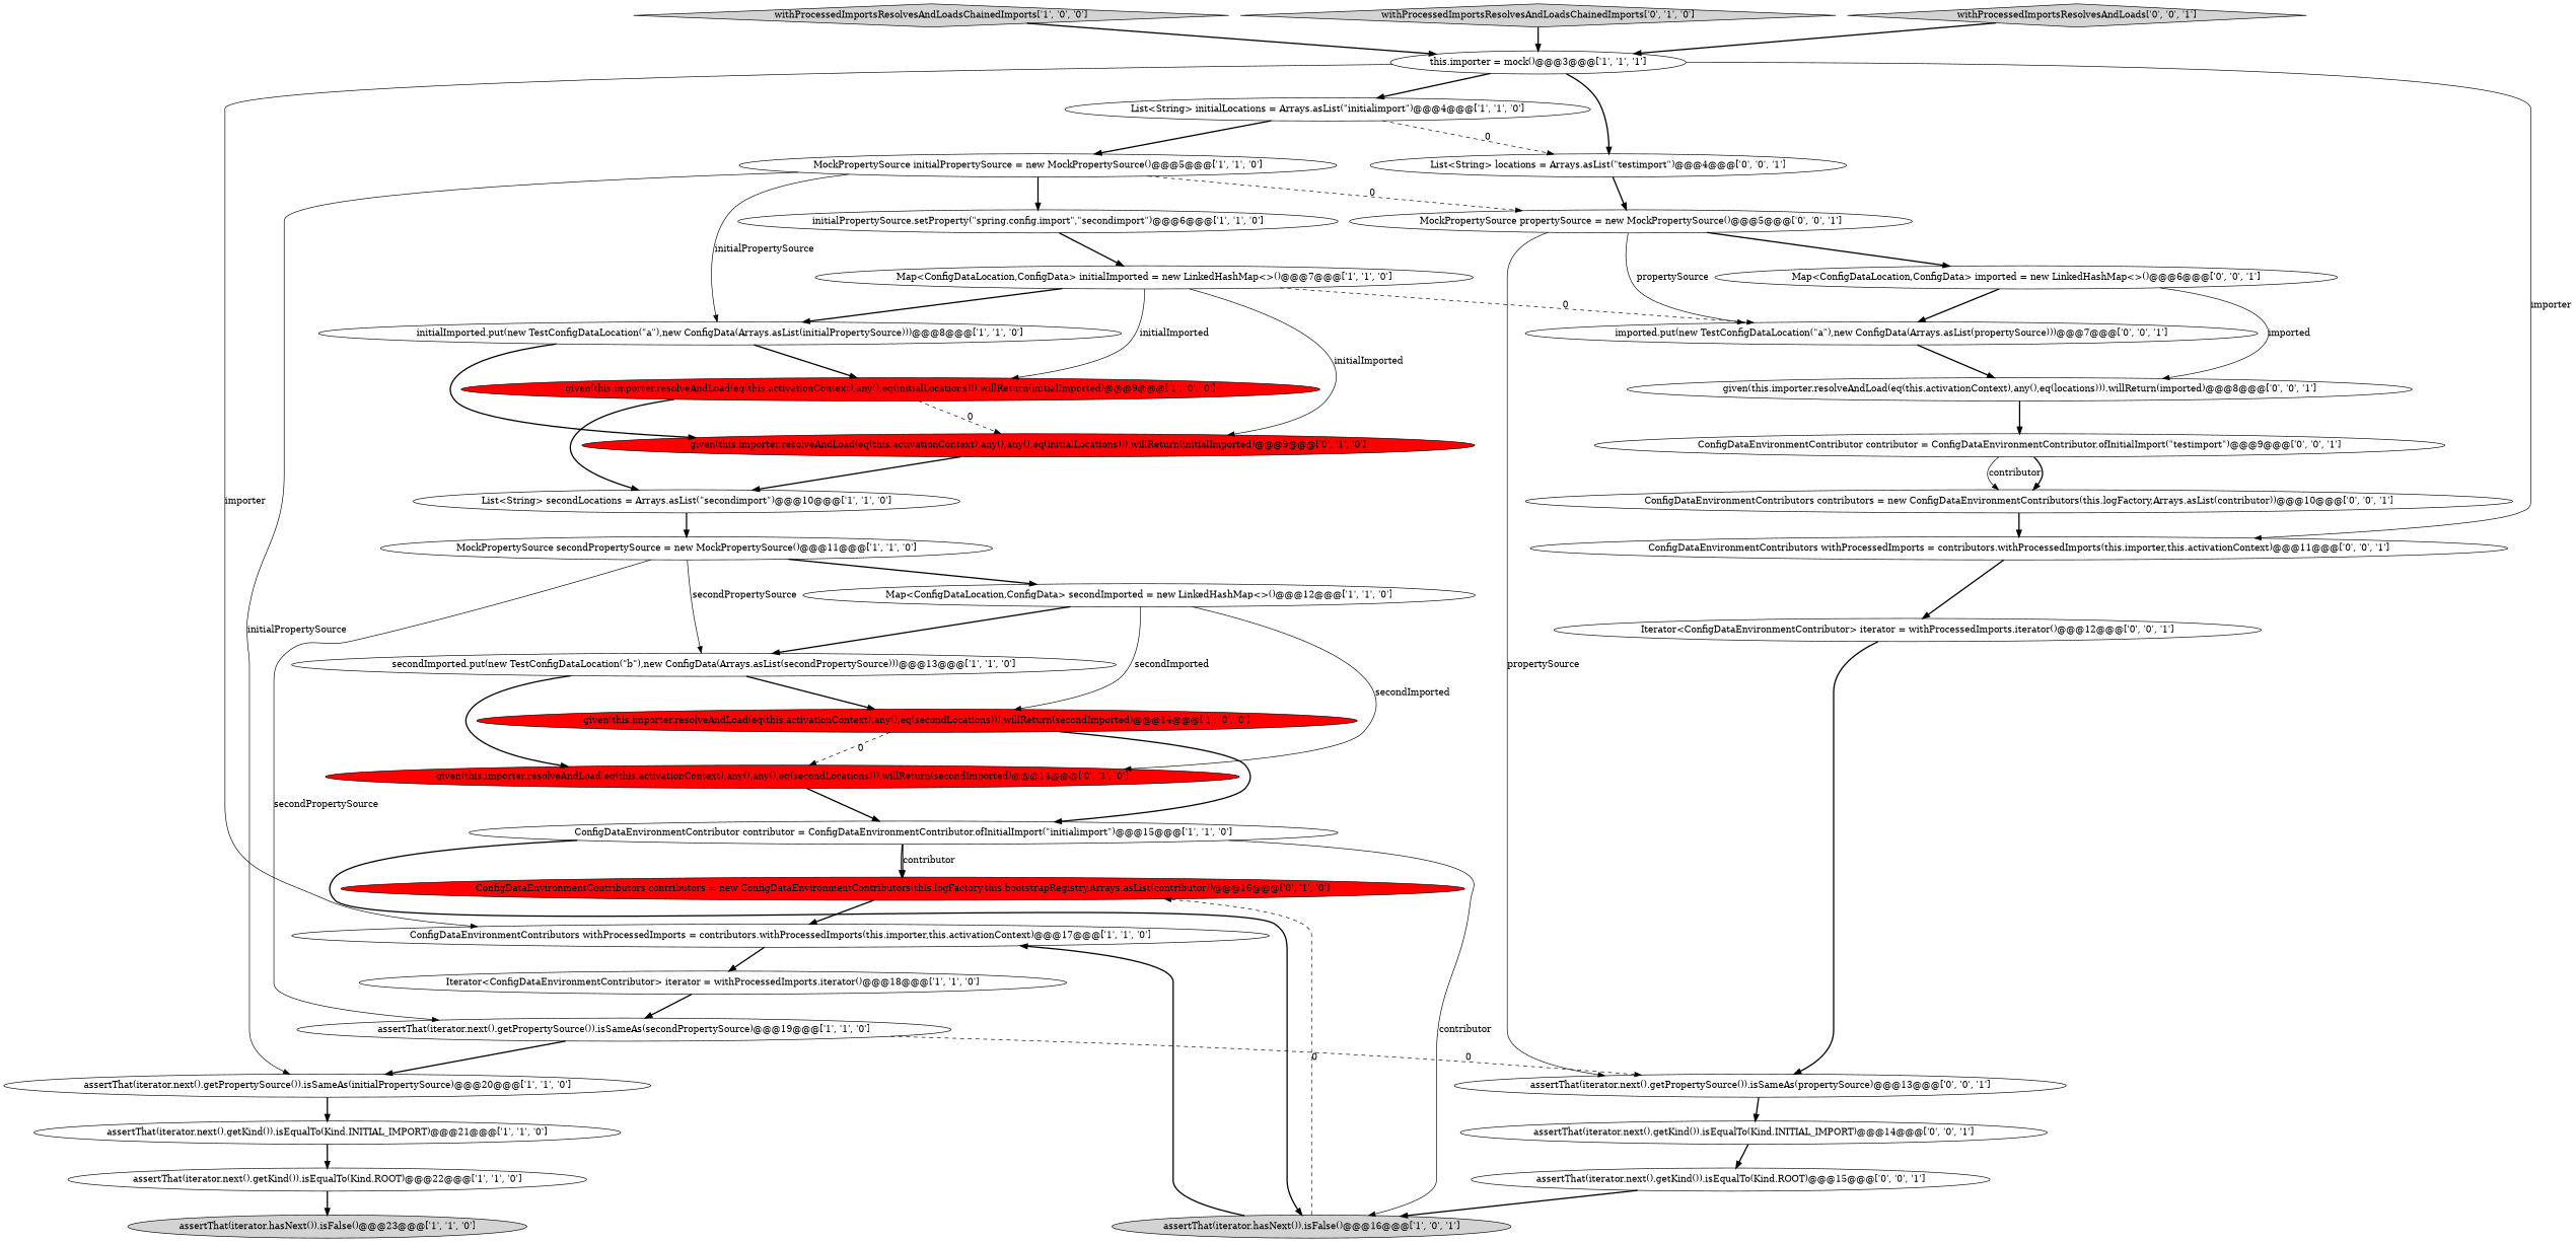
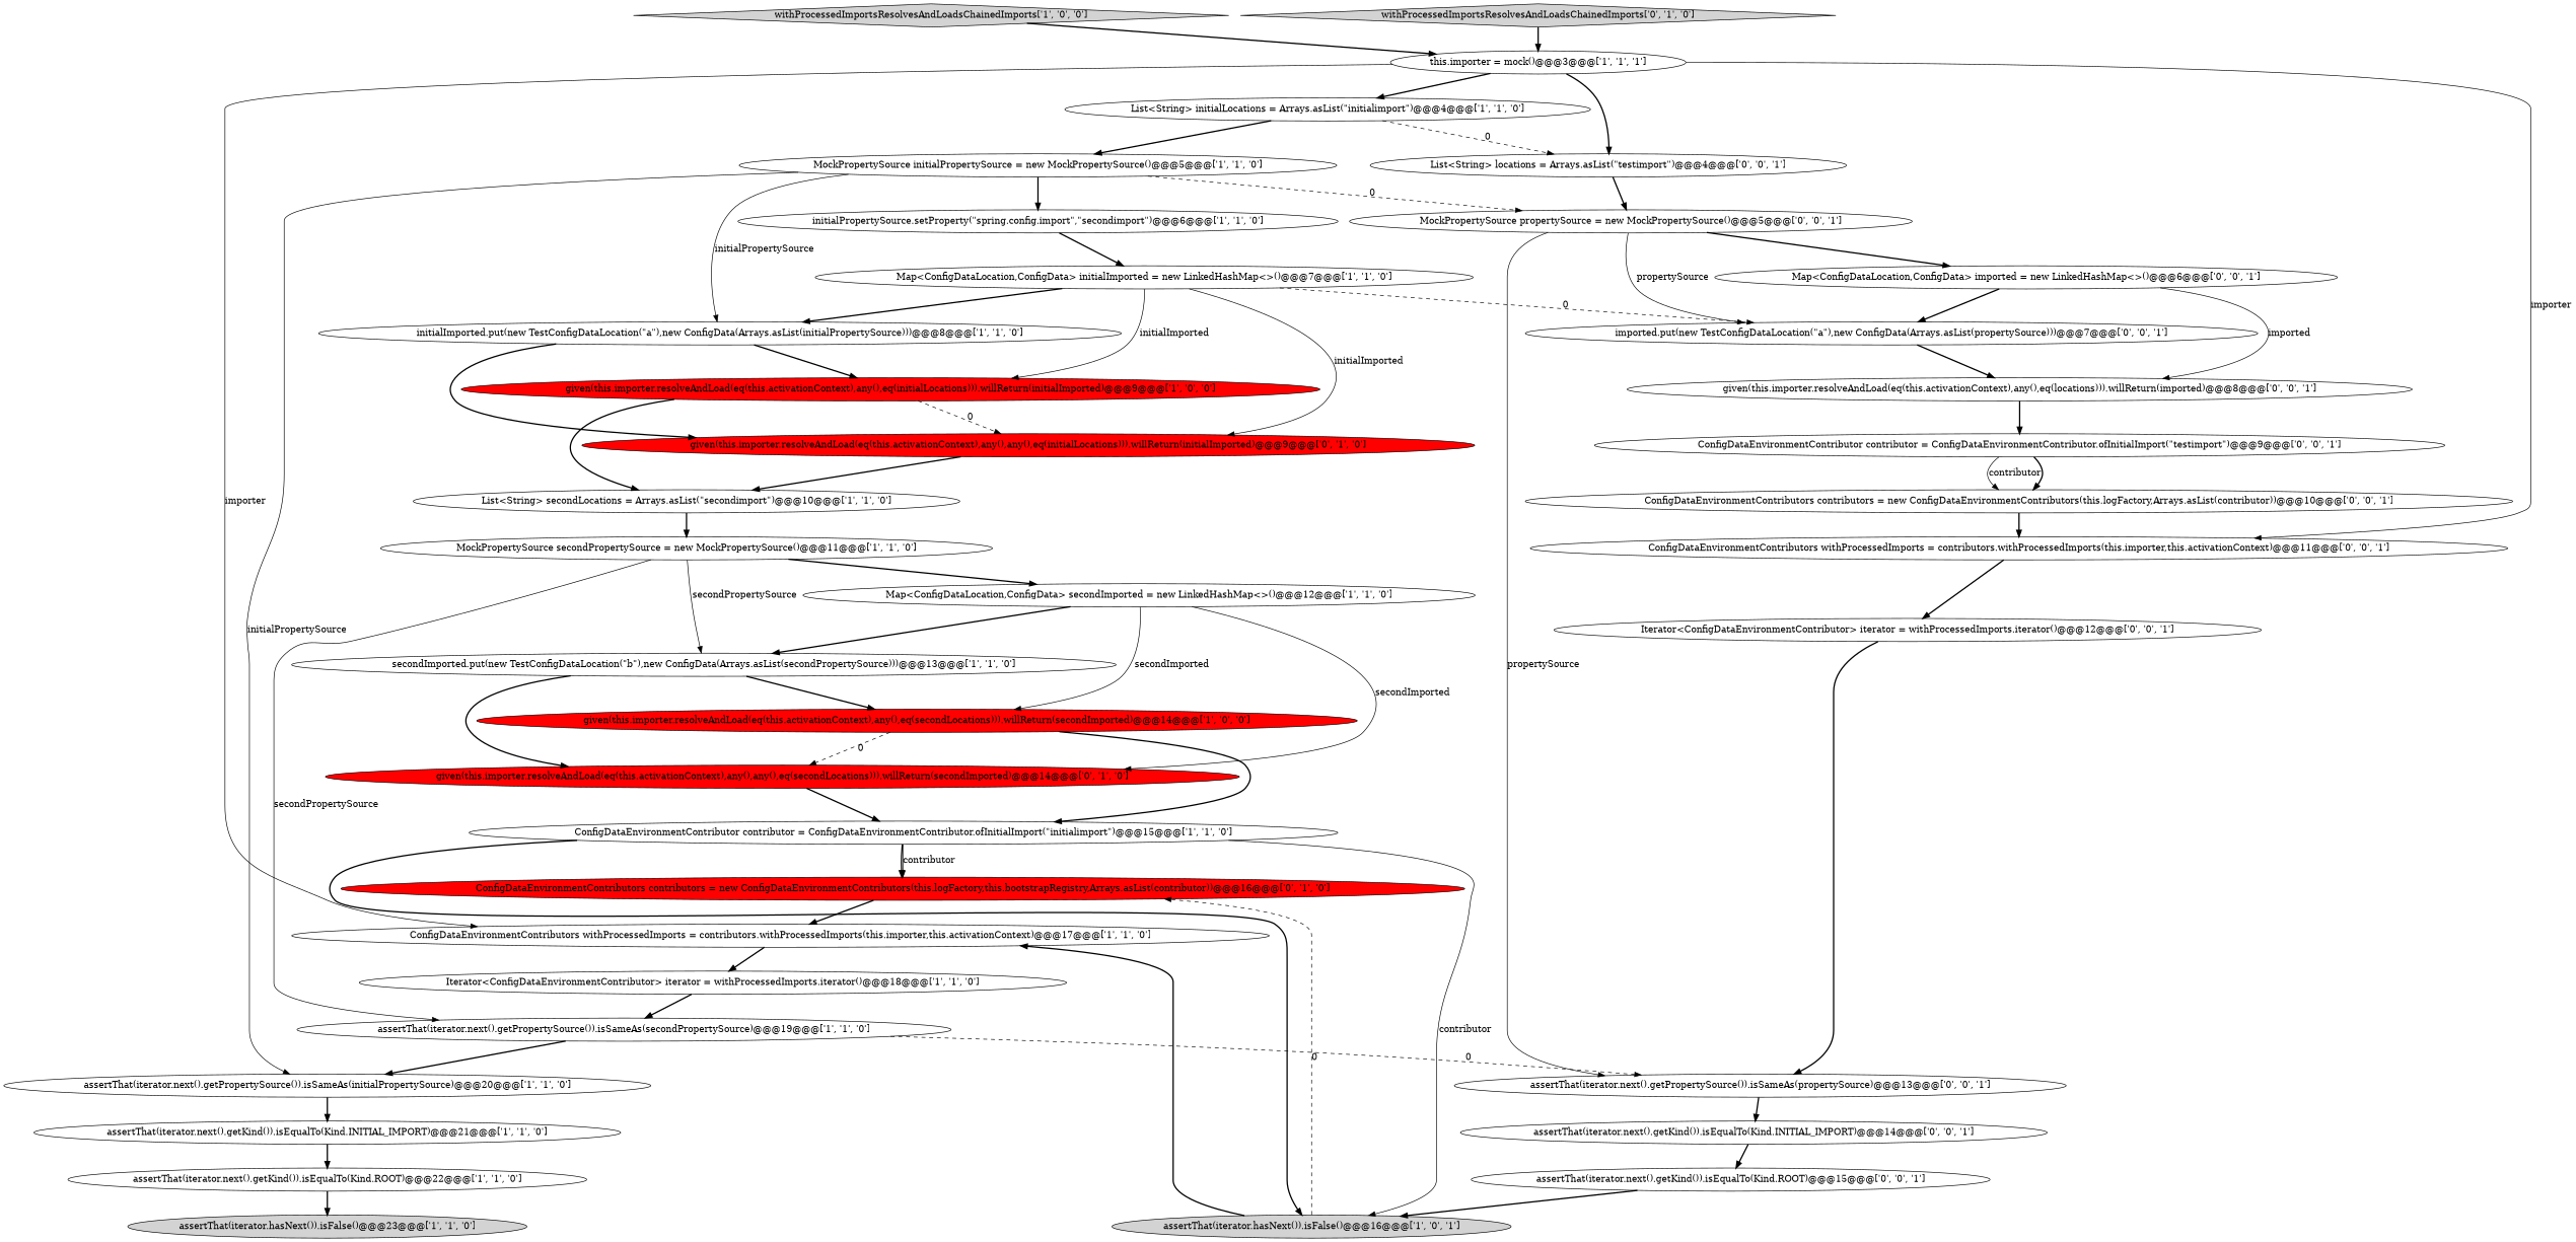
  digraph {
    node [fillcolor=white shape=ellipse style=filled]
    edge [style=bold]
    n1 [label="MockPropertySource secondPropertySource = new MockPropertySource()@@@11@@@['1', '1', '0']"]
    n2 [label="Map<ConfigDataLocation,ConfigData> secondImported = new LinkedHashMap<>()@@@12@@@['1', '1', '0']"]
    n3 [label="secondImported.put(new TestConfigDataLocation(\"b\"),new ConfigData(Arrays.asList(secondPropertySource)))@@@13@@@['1', '1', '0']"]
    n4 [label="assertThat(iterator.next().getPropertySource()).isSameAs(secondPropertySource)@@@19@@@['1', '1', '0']"]
    n5 [label="initialPropertySource.setProperty(\"spring.config.import\",\"secondimport\")@@@6@@@['1', '1', '0']"]
    n6 [label="Map<ConfigDataLocation,ConfigData> initialImported = new LinkedHashMap<>()@@@7@@@['1', '1', '0']"]
    n7 [fillcolor=red label="ConfigDataEnvironmentContributors contributors = new ConfigDataEnvironmentContributors(this.logFactory,this.bootstrapRegistry,Arrays.asList(contributor))@@@16@@@['0', '1', '0']"]
    n8 [label="ConfigDataEnvironmentContributors withProcessedImports = contributors.withProcessedImports(this.importer,this.activationContext)@@@17@@@['1', '1', '0']"]
    n9 [fillcolor=lightgray label="withProcessedImportsResolvesAndLoadsChainedImports['1', '0', '0']" shape=diamond]
    n10 [label="this.importer = mock()@@@3@@@['1', '1', '1']"]
    n11 [label="List<String> locations = Arrays.asList(\"testimport\")@@@4@@@['0', '0', '1']"]
    n12 [label="MockPropertySource propertySource = new MockPropertySource()@@@5@@@['0', '0', '1']"]
    n13 [label="Map<ConfigDataLocation,ConfigData> imported = new LinkedHashMap<>()@@@6@@@['0', '0', '1']"]
    n14 [label="given(this.importer.resolveAndLoad(eq(this.activationContext),any(),eq(locations))).willReturn(imported)@@@8@@@['0', '0', '1']"]
    n15 [label="imported.put(new TestConfigDataLocation(\"a\"),new ConfigData(Arrays.asList(propertySource)))@@@7@@@['0', '0', '1']"]
    n16 [label="ConfigDataEnvironmentContributor contributor = ConfigDataEnvironmentContributor.ofInitialImport(\"testimport\")@@@9@@@['0', '0', '1']"]
    n17 [label="List<String> secondLocations = Arrays.asList(\"secondimport\")@@@10@@@['1', '1', '0']"]
    n18 [label="List<String> initialLocations = Arrays.asList(\"initialimport\")@@@4@@@['1', '1', '0']"]
    n19 [label="ConfigDataEnvironmentContributors withProcessedImports = contributors.withProcessedImports(this.importer,this.activationContext)@@@11@@@['0', '0', '1']"]
    n20 [fillcolor=red label="given(this.importer.resolveAndLoad(eq(this.activationContext),any(),any(),eq(secondLocations))).willReturn(secondImported)@@@14@@@['0', '1', '0']"]
    n21 [fillcolor=red label="given(this.importer.resolveAndLoad(eq(this.activationContext),any(),eq(secondLocations))).willReturn(secondImported)@@@14@@@['1', '0', '0']"]
    n22 [label="assertThat(iterator.next().getPropertySource()).isSameAs(propertySource)@@@13@@@['0', '0', '1']"]
    n23 [label="assertThat(iterator.next().getKind()).isEqualTo(Kind.INITIAL_IMPORT)@@@14@@@['0', '0', '1']"]
    n24 [fillcolor=red label="given(this.importer.resolveAndLoad(eq(this.activationContext),any(),any(),eq(initialLocations))).willReturn(initialImported)@@@9@@@['0', '1', '0']"]
    n25 [label="Iterator<ConfigDataEnvironmentContributor> iterator = withProcessedImports.iterator()@@@18@@@['1', '1', '0']"]
    n26 [label="ConfigDataEnvironmentContributor contributor = ConfigDataEnvironmentContributor.ofInitialImport(\"initialimport\")@@@15@@@['1', '1', '0']"]
    n27 [label="ConfigDataEnvironmentContributors contributors = new ConfigDataEnvironmentContributors(this.logFactory,Arrays.asList(contributor))@@@10@@@['0', '0', '1']"]
    n28 [fillcolor=lightgray label="assertThat(iterator.hasNext()).isFalse()@@@16@@@['1', '0', '1']"]
    n29 [label="MockPropertySource initialPropertySource = new MockPropertySource()@@@5@@@['1', '1', '0']"]
    n30 [label="assertThat(iterator.next().getKind()).isEqualTo(Kind.INITIAL_IMPORT)@@@21@@@['1', '1', '0']"]
    n31 [label="assertThat(iterator.next().getKind()).isEqualTo(Kind.ROOT)@@@22@@@['1', '1', '0']"]
    n32 [fillcolor=lightgray label="assertThat(iterator.hasNext()).isFalse()@@@23@@@['1', '1', '0']"]
    n33 [fillcolor=red label="given(this.importer.resolveAndLoad(eq(this.activationContext),any(),eq(initialLocations))).willReturn(initialImported)@@@9@@@['1', '0', '0']"]
    n34 [label="assertThat(iterator.next().getKind()).isEqualTo(Kind.ROOT)@@@15@@@['0', '0', '1']"]
    n35 [label="assertThat(iterator.next().getPropertySource()).isSameAs(initialPropertySource)@@@20@@@['1', '1', '0']"]
    n36 [fillcolor=lightgray label="withProcessedImportsResolvesAndLoadsChainedImports['0', '1', '0']" shape=diamond]
    n37 [label="initialImported.put(new TestConfigDataLocation(\"a\"),new ConfigData(Arrays.asList(initialPropertySource)))@@@8@@@['1', '1', '0']"]
    n38 [label="Iterator<ConfigDataEnvironmentContributor> iterator = withProcessedImports.iterator()@@@12@@@['0', '0', '1']"]
-   n39 [fillcolor=lightgray label="withProcessedImportsResolvesAndLoads['0', '0', '1']" shape=diamond]
    n1 -> n2
    n1 -> n3 [label=secondPropertySource style=solid]
    n1 -> n4 [label=secondPropertySource style=solid]
    n2 -> n3
    n2 -> n20 [label=secondImported style=solid]
    n2 -> n21 [label=secondImported style=solid]
    n3 -> n20
    n3 -> n21
    n4 -> n22 [label=0 style=dashed]
    n4 -> n35
    n5 -> n6
    n6 -> n15 [label=0 style=dashed]
    n6 -> n24 [label=initialImported style=solid]
    n6 -> n33 [label=initialImported style=solid]
    n6 -> n37
    n7 -> n8
    n8 -> n25
    n9 -> n10
    n10 -> n8 [label=importer style=solid]
    n10 -> n11
    n10 -> n18
    n10 -> n19 [label=importer style=solid]
    n11 -> n12
    n12 -> n13
    n12 -> n15 [label=propertySource style=solid]
    n12 -> n22 [label=propertySource style=solid]
    n13 -> n14 [label=imported style=solid]
    n13 -> n15
    n14 -> n16
    n15 -> n14
    n16 -> n27 [label=contributor style=solid]
    n16 -> n27
    n17 -> n1
    n18 -> n11 [label=0 style=dashed]
    n18 -> n29
    n19 -> n38
    n20 -> n26
    n21 -> n20 [label=0 style=dashed]
    n21 -> n26
    n22 -> n23
    n23 -> n34
    n24 -> n17
    n25 -> n4
    n26 -> n7 [label=contributor style=solid]
    n26 -> n7
    n26 -> n28 [label=contributor style=solid]
    n26 -> n28
    n27 -> n19
    n28 -> n7 [label=0 style=dashed]
    n28 -> n8
    n29 -> n5
    n29 -> n12 [label=0 style=dashed]
    n29 -> n35 [label=initialPropertySource style=solid]
    n29 -> n37 [label=initialPropertySource style=solid]
    n30 -> n31
    n31 -> n32
    n33 -> n17
    n33 -> n24 [label=0 style=dashed]
    n34 -> n28
    n35 -> n30
    n36 -> n10
    n37 -> n24
    n37 -> n33
    n38 -> n22
-   n39 -> n10
  }
